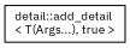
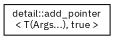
  digraph {
    rankdir=TB
    fontname="IBM Plex Sans"
-   n1 [color=black fillcolor=white fontname="IBM Plex Sans" fontsize=10 height=0.2 label="detail::add_detail\l\< T(Args...), true \>" shape=record style=filled width=0.4]
+   n1 [color=black fillcolor=white fontname="IBM Plex Sans" fontsize=10 height=0.2 label="detail::add_pointer\l\< T(Args...), true \>" shape=record style=filled width=0.4]
  }
